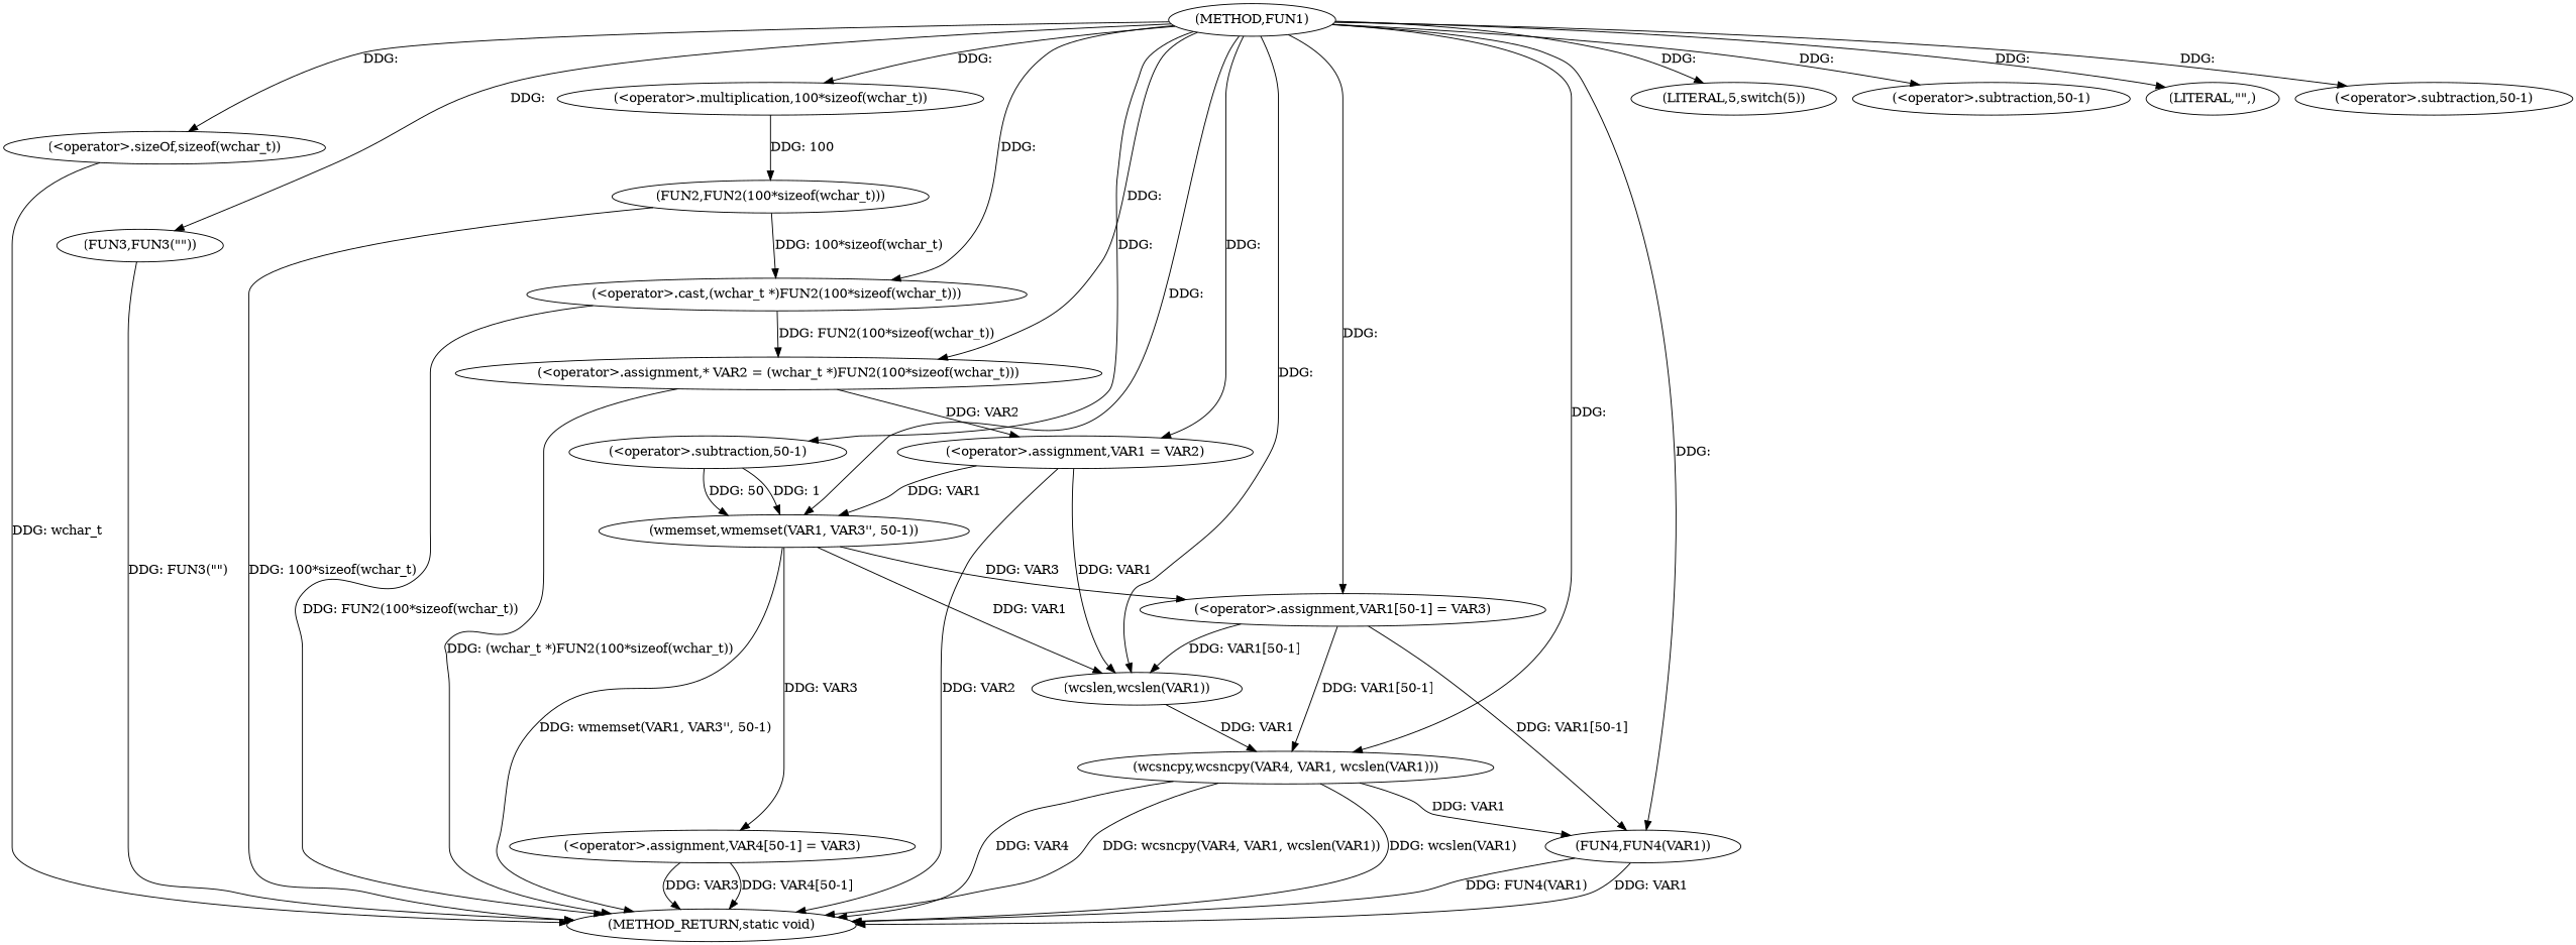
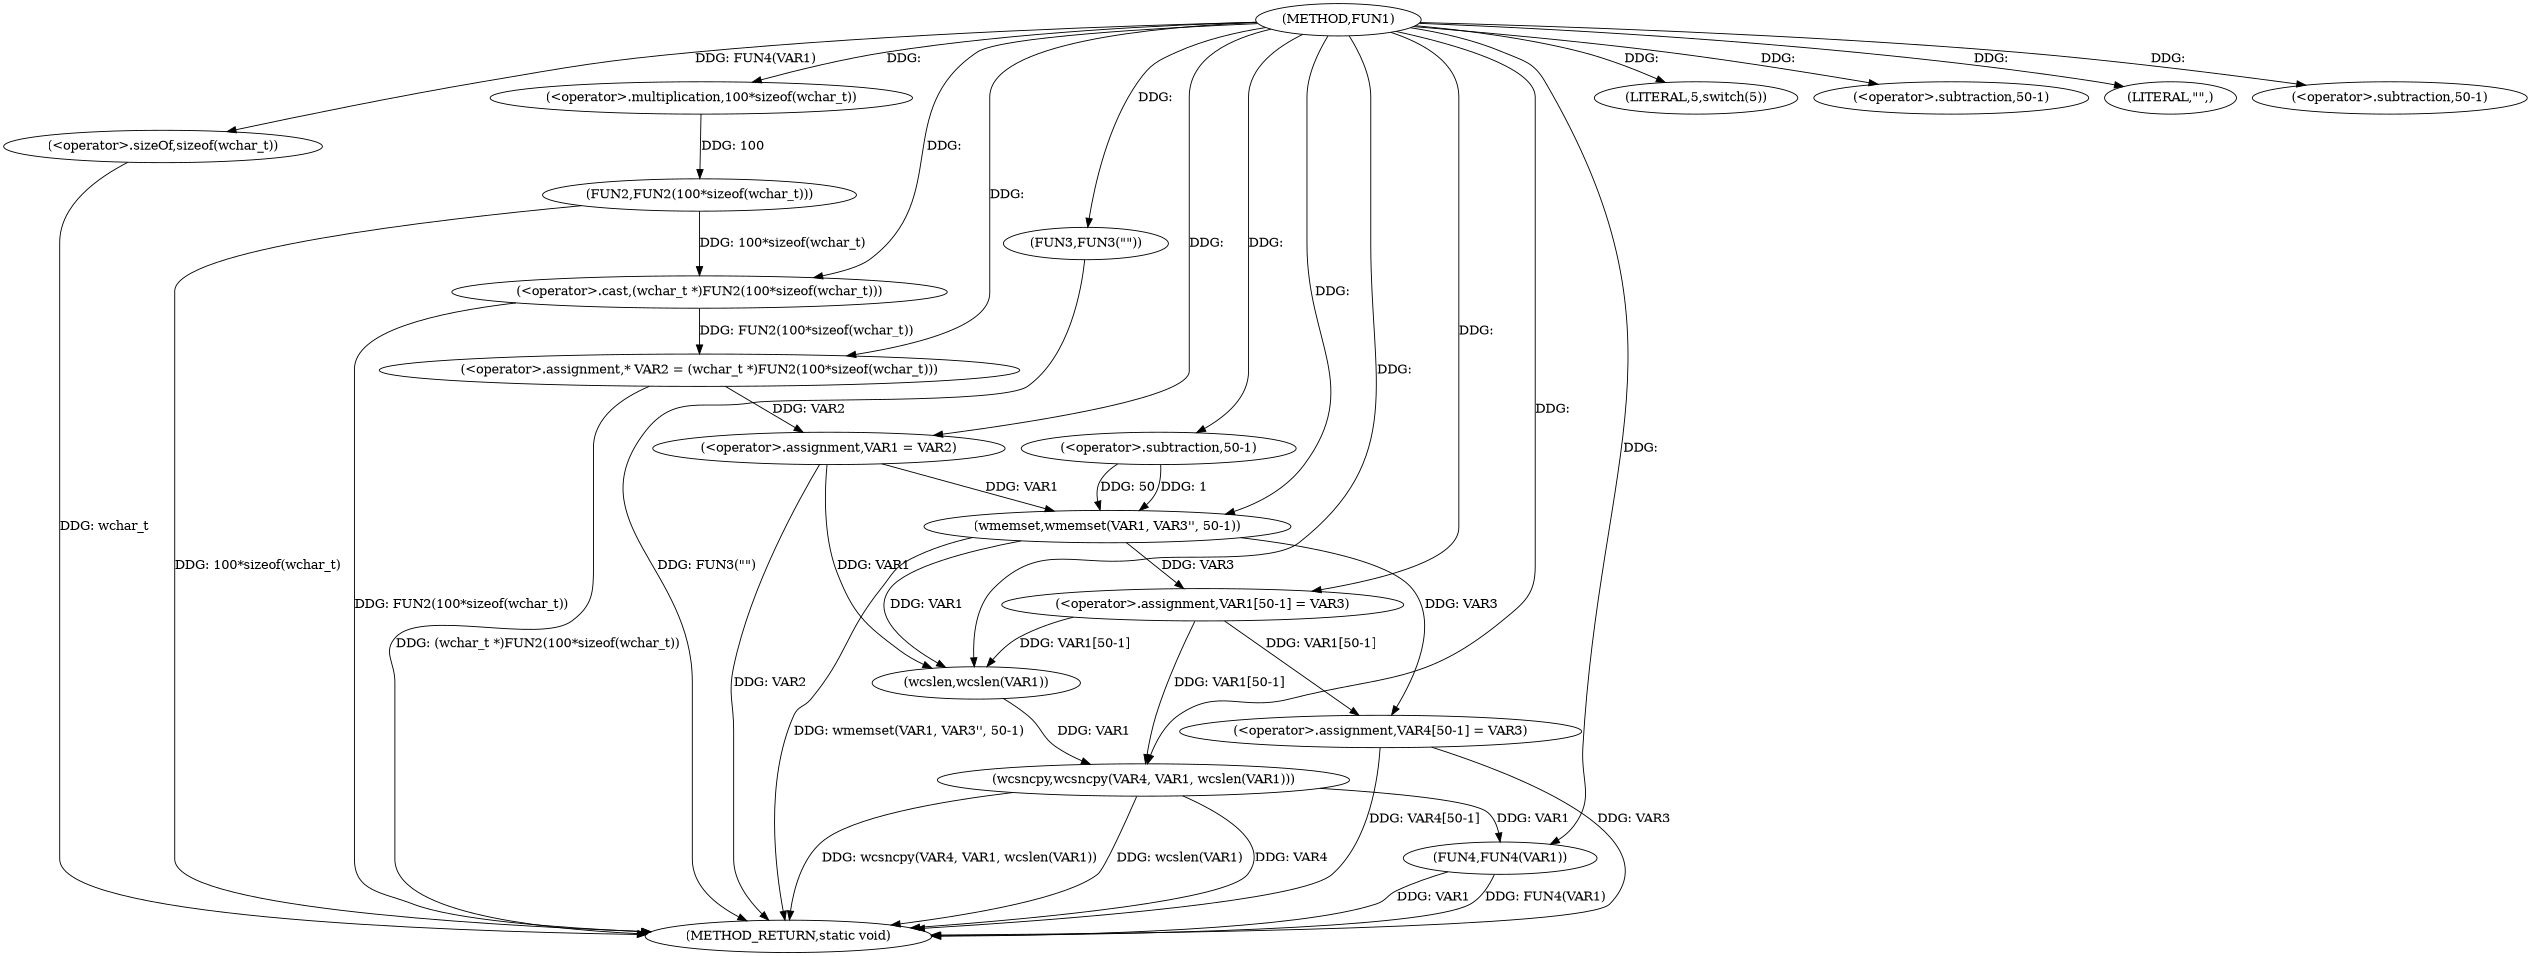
  digraph {
    n1 [label="(METHOD,FUN1)"]
    n2 [label="(<operator>.assignment,* VAR2 = (wchar_t *)FUN2(100*sizeof(wchar_t)))"]
    n3 [label="(<operator>.multiplication,100*sizeof(wchar_t))"]
    n4 [label="(<operator>.sizeOf,sizeof(wchar_t))"]
    n5 [label="(<operator>.assignment,VAR1 = VAR2)"]
    n6 [label="(LITERAL,5,switch(5))"]
    n7 [label="(FUN3,FUN3(\"\"))"]
    n8 [label="(wmemset,wmemset(VAR1, VAR3'', 50-1))"]
    n9 [label="(<operator>.subtraction,50-1)"]
    n10 [label="(<operator>.assignment,VAR1[50-1] = VAR3)"]
    n11 [label="(<operator>.subtraction,50-1)"]
    n12 [label="(LITERAL,\"\",)"]
    n13 [label="(wcsncpy,wcsncpy(VAR4, VAR1, wcslen(VAR1)))"]
    n14 [label="(wcslen,wcslen(VAR1))"]
    n15 [label="(<operator>.subtraction,50-1)"]
    n16 [label="(FUN4,FUN4(VAR1))"]
    n17 [label="(<operator>.cast,(wchar_t *)FUN2(100*sizeof(wchar_t)))"]
    n18 [label="(METHOD_RETURN,static void)"]
    n19 [label="(FUN2,FUN2(100*sizeof(wchar_t)))"]
    n20 [label="(<operator>.assignment,VAR4[50-1] = VAR3)"]
    n1 -> n2 [label="DDG: "]
    n1 -> n3 [label="DDG: "]
-   n1 -> n4 [label="DDG: "]
+   n1 -> n4 [label="DDG: FUN4(VAR1)"]
    n1 -> n5 [label="DDG: "]
    n1 -> n6 [label="DDG: "]
    n1 -> n7 [label="DDG: "]
    n1 -> n8 [label="DDG: "]
    n1 -> n9 [label="DDG: "]
    n1 -> n10 [label="DDG: "]
    n1 -> n11 [label="DDG: "]
    n1 -> n12 [label="DDG: "]
    n1 -> n13 [label="DDG: "]
    n1 -> n14 [label="DDG: "]
    n1 -> n15 [label="DDG: "]
    n1 -> n16 [label="DDG: "]
    n1 -> n17 [label="DDG: "]
    n2 -> n5 [label="DDG: VAR2"]
    n2 -> n18 [label="DDG: (wchar_t *)FUN2(100*sizeof(wchar_t))"]
    n3 -> n19 [label="DDG: 100"]
    n4 -> n18 [label="DDG: wchar_t"]
    n5 -> n8 [label="DDG: VAR1"]
    n5 -> n14 [label="DDG: VAR1"]
    n5 -> n18 [label="DDG: VAR2"]
    n7 -> n18 [label="DDG: FUN3(\"\")"]
    n8 -> n10 [label="DDG: VAR3"]
    n8 -> n14 [label="DDG: VAR1"]
    n8 -> n18 [label="DDG: wmemset(VAR1, VAR3'', 50-1)"]
    n8 -> n20 [label="DDG: VAR3"]
    n9 -> n8 [label="DDG: 50"]
    n9 -> n8 [label="DDG: 1"]
    n10 -> n13 [label="DDG: VAR1[50-1]"]
    n10 -> n14 [label="DDG: VAR1[50-1]"]
-   n10 -> n16 [label="DDG: VAR1[50-1]"]
+   n10 -> n20 [label="DDG: VAR1[50-1]"]
    n13 -> n16 [label="DDG: VAR1"]
    n13 -> n18 [label="DDG: VAR4"]
    n13 -> n18 [label="DDG: wcsncpy(VAR4, VAR1, wcslen(VAR1))"]
    n13 -> n18 [label="DDG: wcslen(VAR1)"]
    n14 -> n13 [label="DDG: VAR1"]
    n16 -> n18 [label="DDG: VAR1"]
    n16 -> n18 [label="DDG: FUN4(VAR1)"]
    n17 -> n2 [label="DDG: FUN2(100*sizeof(wchar_t))"]
    n17 -> n18 [label="DDG: FUN2(100*sizeof(wchar_t))"]
    n19 -> n17 [label="DDG: 100*sizeof(wchar_t)"]
    n19 -> n18 [label="DDG: 100*sizeof(wchar_t)"]
    n20 -> n18 [label="DDG: VAR3"]
    n20 -> n18 [label="DDG: VAR4[50-1]"]
  }
